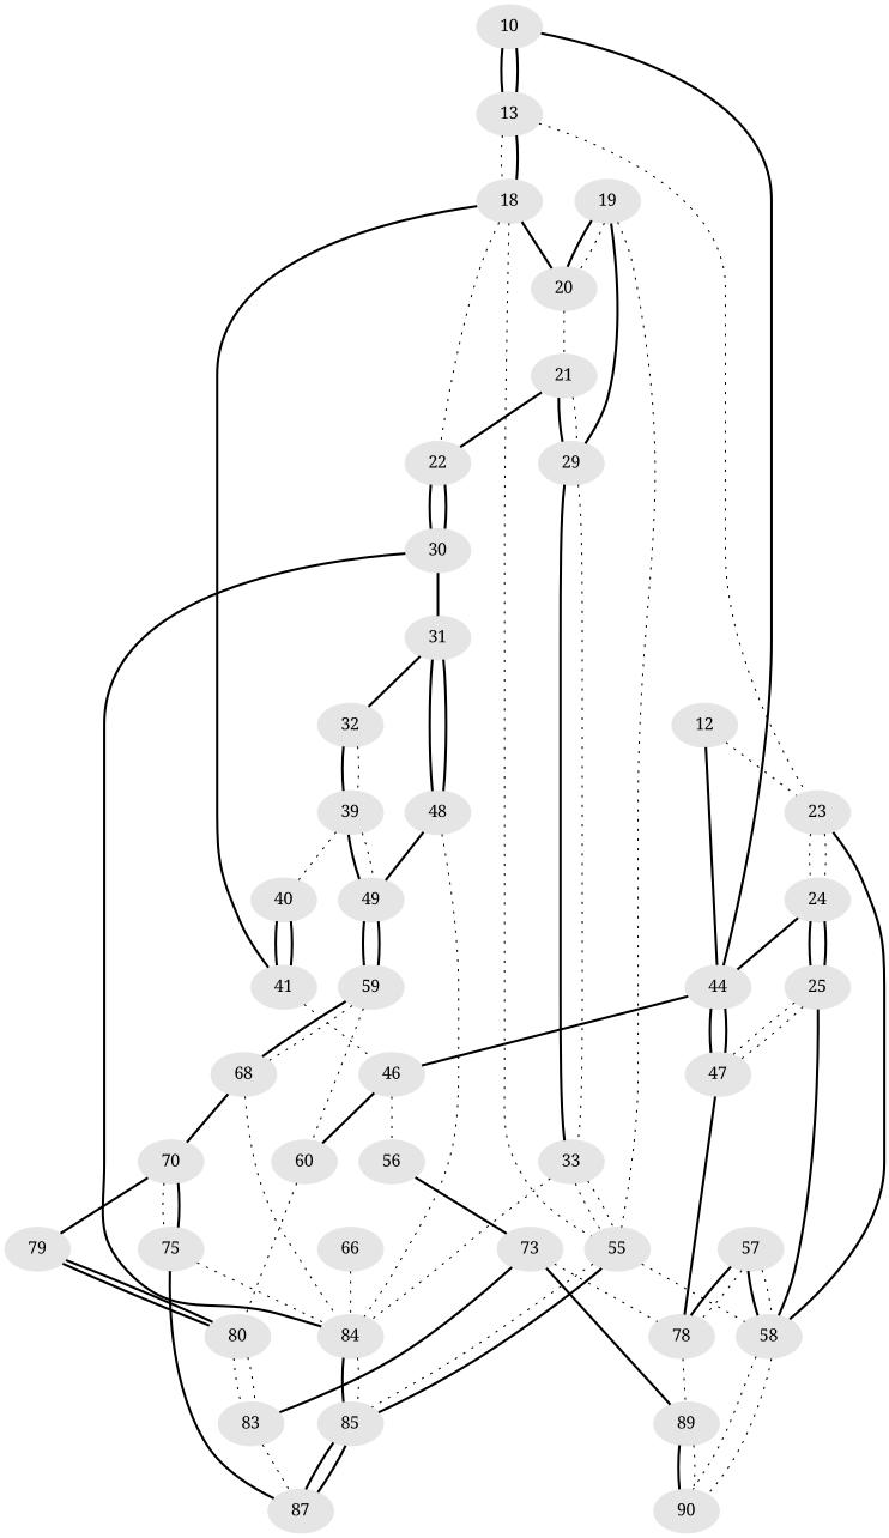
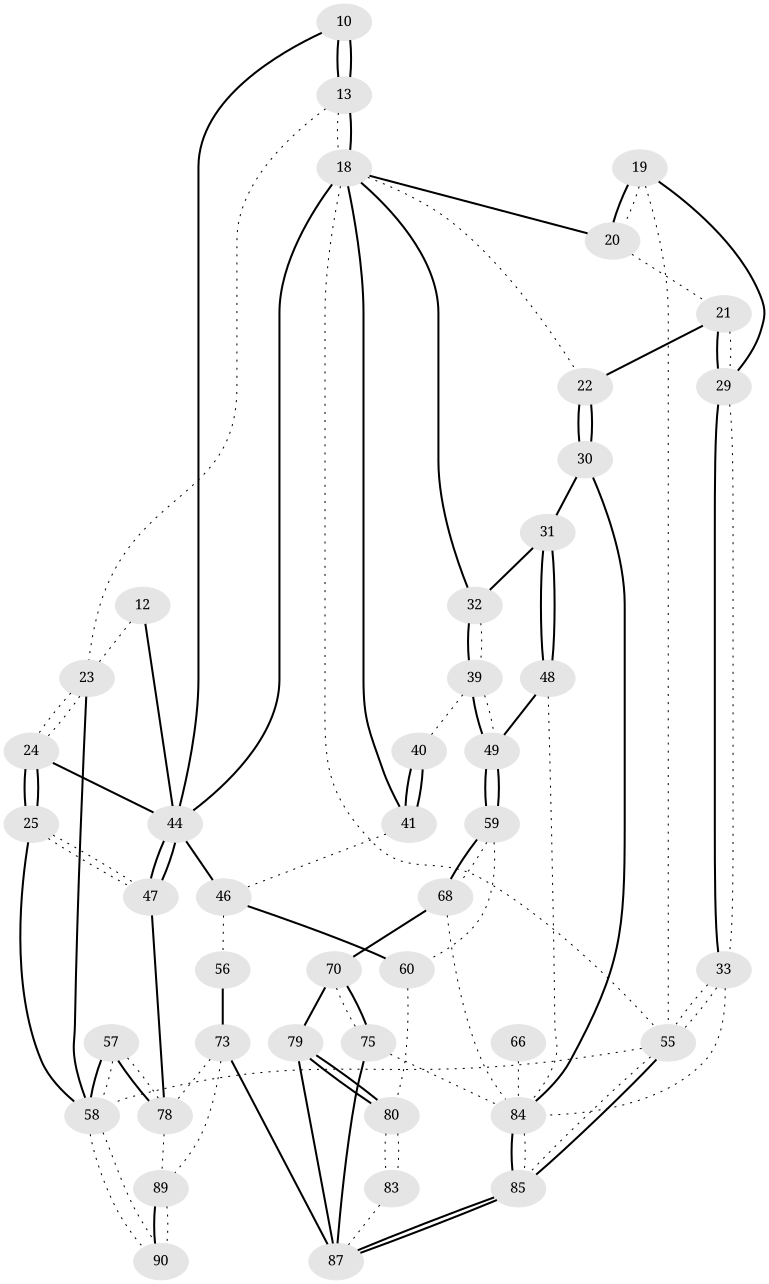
  graph {
    fontname="Noto Serif"
    node [color=gray90 fontname="Noto Serif" style=filled]
    edge [fontname="Noto Serif" style=bold]
    13 [super="+8+9"]
    10
    44 [super="+28"]
    23 [super="+5"]
    18 [super="+17"]
    47
    46 [super="+45+43"]
    12
    24
    58 [super="+3"]
    20
    22
    32
    41 [super="+37+36"]
    55 [super="+2"]
    21
    30
    39
    85
    19
    29
    33
    31
    84 [super="+74+67+69"]
    25
    90
    78 [super="+53+54"]
    48
    49
    40
    59
    56 [super="+51"]
    60
    73 [super="+62"]
    80 [super="+64+63"]
    89 [super="+76+77"]
    68
    87 [super="+86"]
    83 [super="+72+65"]
    57
    70
    66
    75
    79 [super="+71"]
    13 -- 23 [style=dotted]
    13 -- 18 [style=dotted weight=2]
    13 -- 18
    10 -- 13 [weight=2]
    10 -- 13
    10 -- 44
    44 -- 47
    44 -- 47
    44 -- 46 [weight=2]
    23 -- 24 [style=dotted]
    23 -- 24 [style=dotted]
    23 -- 58
+   18 -- 44
    18 -- 20
    18 -- 22 [style=dotted]
+   18 -- 32
    18 -- 41
    18 -- 55 [style=dotted]
    47 -- 78
    46 -- 56 [style=dotted weight=2]
    46 -- 60
    12 -- 44
    12 -- 23 [style=dotted weight=2]
    24 -- 44
    24 -- 25
    24 -- 25
    58 -- 90 [style=dotted]
    58 -- 90 [style=dotted]
    20 -- 21 [style=dotted]
    22 -- 30
    22 -- 30
    32 -- 39
    32 -- 39 [style=dotted]
    41 -- 46 [style=dotted weight=2]
    55 -- 58 [style=dotted weight=2]
    55 -- 85 [style=dotted]
    55 -- 85
    21 -- 22
    21 -- 29
    21 -- 29 [style=dotted]
    30 -- 31
    30 -- 84
    39 -- 49
    39 -- 49 [style=dotted]
    39 -- 40 [style=dotted]
    85 -- 87
    85 -- 87
    19 -- 20
    19 -- 20 [style=dotted]
    19 -- 55 [style=dotted]
    19 -- 29
    29 -- 33
    29 -- 33 [style=dotted]
    33 -- 55 [style=dotted]
    33 -- 55 [style=dotted]
    33 -- 84 [style=dotted]
    31 -- 32
    31 -- 48
    31 -- 48
    84 -- 85
    84 -- 85 [style=dotted]
    25 -- 47 [style=dotted]
    25 -- 47 [style=dotted]
    25 -- 58
    78 -- 89 [style=dotted]
    48 -- 84 [style=dotted]
    48 -- 49
    49 -- 59
    49 -- 59
    40 -- 41 [weight=2]
    40 -- 41
    59 -- 60 [style=dotted]
    59 -- 68
    59 -- 68 [style=dotted]
    56 -- 73 [weight=2]
    60 -- 80 [style=dotted]
    73 -- 78 [style=dotted]
-   73 -- 89
-   73 -- 83 [weight=2]
+   73 -- 89 [style=dotted]
+   73 -- 87 [weight=2]
    80 -- 83 [style=dotted weight=2]
    80 -- 83 [style=dotted]
    89 -- 90 [weight=2]
    89 -- 90 [style=dotted]
    68 -- 84 [style=dotted]
    68 -- 70
    83 -- 87 [style=dotted]
    57 -- 58
    57 -- 58 [style=dotted]
    57 -- 78 [weight=2]
    57 -- 78 [style=dotted]
    70 -- 75 [style=dotted]
    70 -- 75
    70 -- 79
    66 -- 84 [style=dotted weight=3]
    75 -- 84 [style=dotted]
    75 -- 87
    79 -- 80 [weight=2]
    79 -- 80
+   79 -- 87
  }
